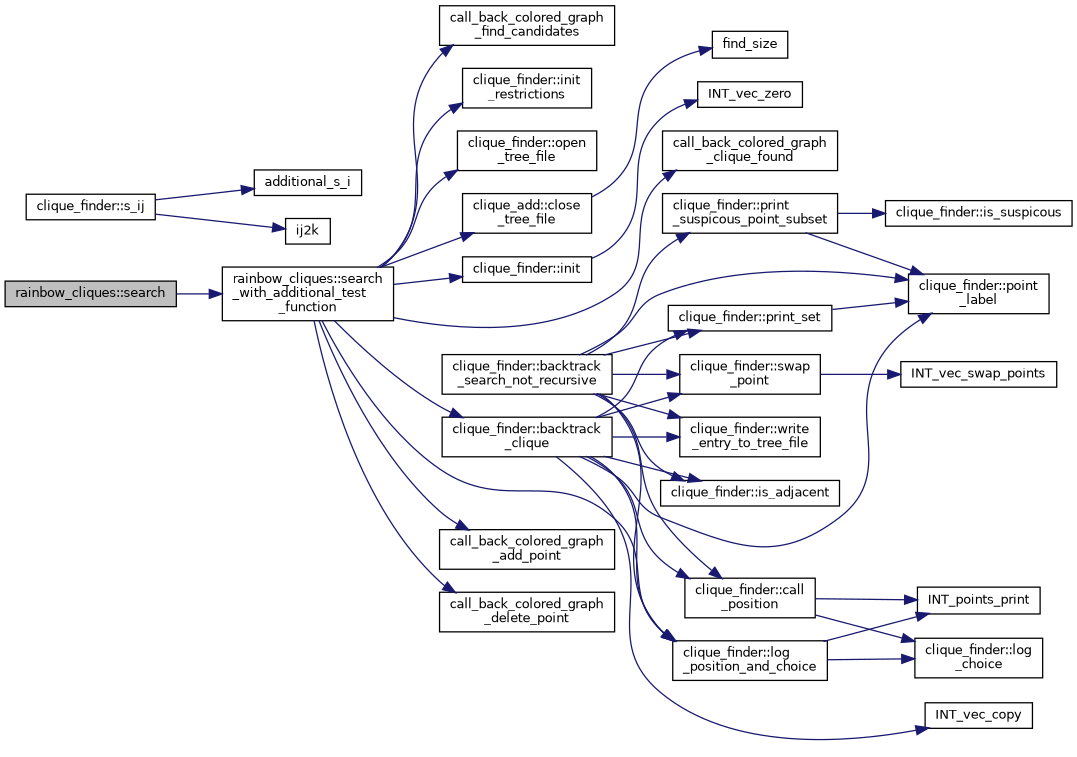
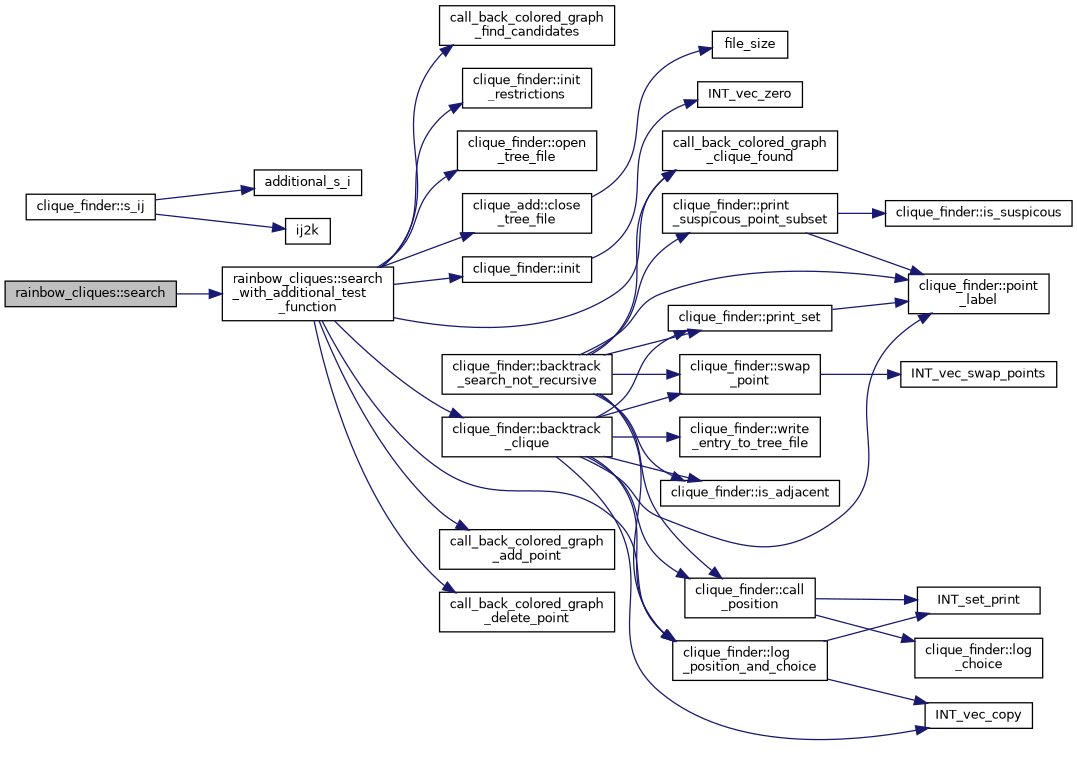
  digraph {
    rankdir=LR
    node [color=black fillcolor=white fontname=Helvetica fontsize=10 shape=record style=filled]
    edge [color=midnightblue fontname=Helvetica fontsize=10 labelfontname=Helvetica labelfontsize=10 style=solid]
    n1 [fillcolor=grey75 fontcolor=black height=0.2 label="rainbow_cliques::search" width=0.4]
    n2 [height=0.2 label="rainbow_cliques::search\l_with_additional_test\l_function" width=0.4]
    n3 [height=0.2 label="clique_finder::init" width=0.4]
    n4 [height=0.2 label="call_back_colored_graph\l_clique_found" width=0.4]
    n5 [height=0.2 label="call_back_colored_graph\l_add_point" width=0.4]
    n6 [height=0.2 label="call_back_colored_graph\l_delete_point" width=0.4]
    n7 [height=0.2 label="call_back_colored_graph\l_find_candidates" width=0.4]
    n8 [height=0.2 label="clique_finder::init\l_restrictions" width=0.4]
    n9 [height=0.2 label="clique_finder::open\l_tree_file" width=0.4]
    n10 [height=0.2 label="clique_finder::backtrack\l_clique" width=0.4]
    n11 [height=0.2 label="clique_add::close\l_tree_file" width=0.4]
    n12 [height=0.2 label="clique_finder::log\l_position_and_choice" width=0.4]
    n13 [height=0.2 label=INT_vec_zero width=0.4]
    n14 [height=0.2 label="clique_finder::call\l_position" width=0.4]
    n15 [height=0.2 label="clique_finder::write\l_entry_to_tree_file" width=0.4]
    n16 [height=0.2 label="clique_finder::swap\l_point" width=0.4]
    n17 [height=0.2 label="clique_finder::is_adjacent" width=0.4]
    n18 [height=0.2 label="clique_finder::point\l_label" width=0.4]
    n19 [height=0.2 label=INT_vec_copy width=0.4]
    n20 [height=0.2 label="clique_finder::print_set" width=0.4]
    n21 [height=0.2 label="clique_finder::backtrack\l_search_not_recursive" width=0.4]
    n22 [height=0.2 label="clique_finder::print\l_suspicous_point_subset" width=0.4]
-   n23 [height=0.2 label=find_size width=0.4]
+   n23 [height=0.2 label=file_size width=0.4]
    n24 [height=0.2 label="clique_finder::log\l_choice" width=0.4]
-   n25 [height=0.2 label=INT_points_print width=0.4]
+   n25 [height=0.2 label=INT_set_print width=0.4]
    n26 [height=0.2 label=INT_vec_swap_points width=0.4]
    n27 [height=0.2 label="clique_finder::s_ij" width=0.4]
    n28 [height=0.2 label=additional_s_i width=0.4]
    n29 [height=0.2 label=ij2k width=0.4]
    n30 [height=0.2 label="clique_finder::is_suspicous" width=0.4]
    n1 -> n2
    n2 -> n3
    n2 -> n4
    n2 -> n5
    n2 -> n6
    n2 -> n7
    n2 -> n8
    n2 -> n9
    n2 -> n10
    n2 -> n11
    n2 -> n12
    n3 -> n13
    n10 -> n12
    n10 -> n14
    n10 -> n15
    n10 -> n16
    n10 -> n17
    n10 -> n18
    n10 -> n19
    n10 -> n20
    n11 -> n23
-   n12 -> n24
+   n12 -> n19
    n12 -> n25
    n14 -> n24
    n14 -> n25
    n16 -> n26
    n20 -> n18
    n21 -> n12
    n21 -> n14
-   n21 -> n15
+   n21 -> n4
    n21 -> n16
    n21 -> n17
    n21 -> n18
    n21 -> n20
    n21 -> n22
    n22 -> n18
    n22 -> n30
    n27 -> n28
    n27 -> n29
  }
